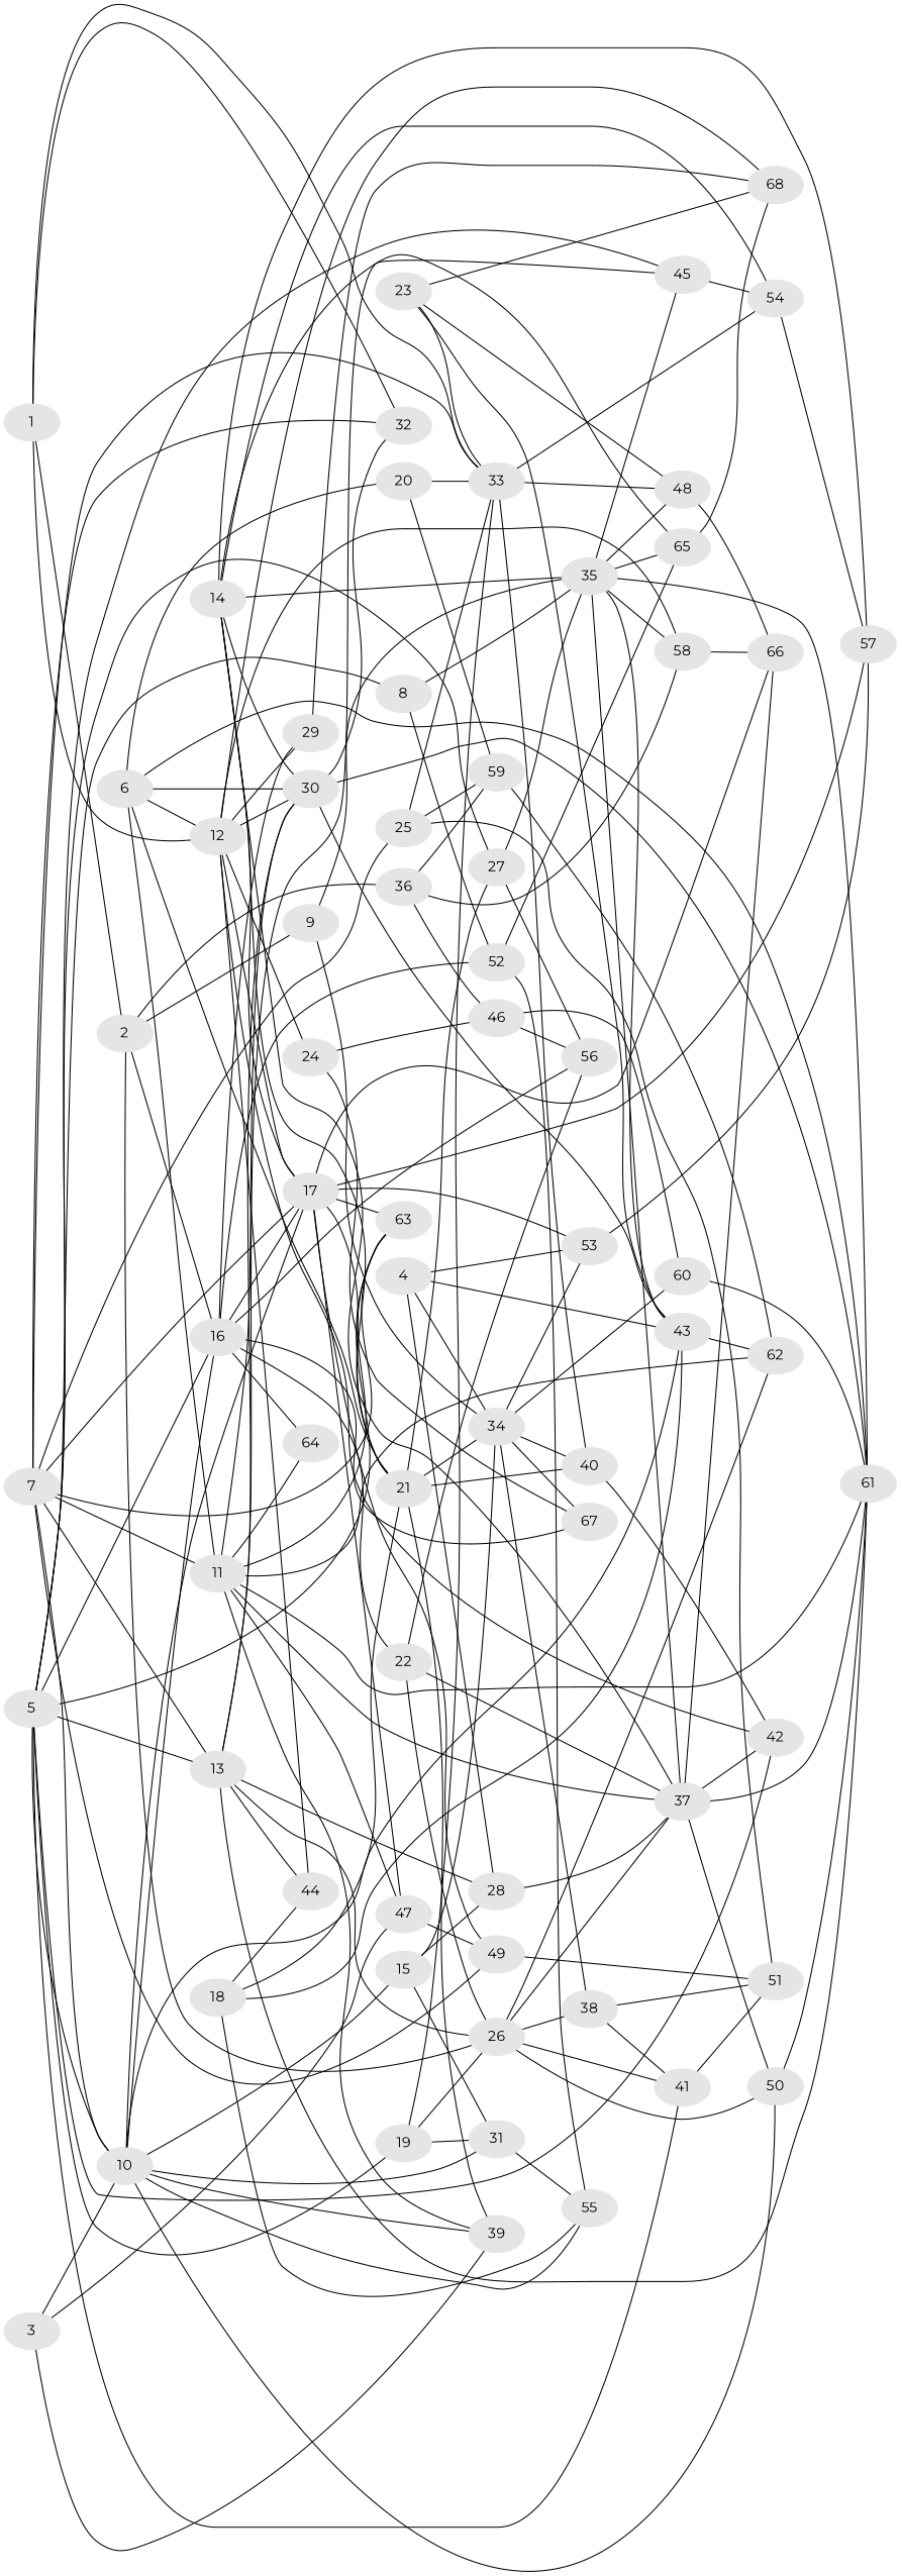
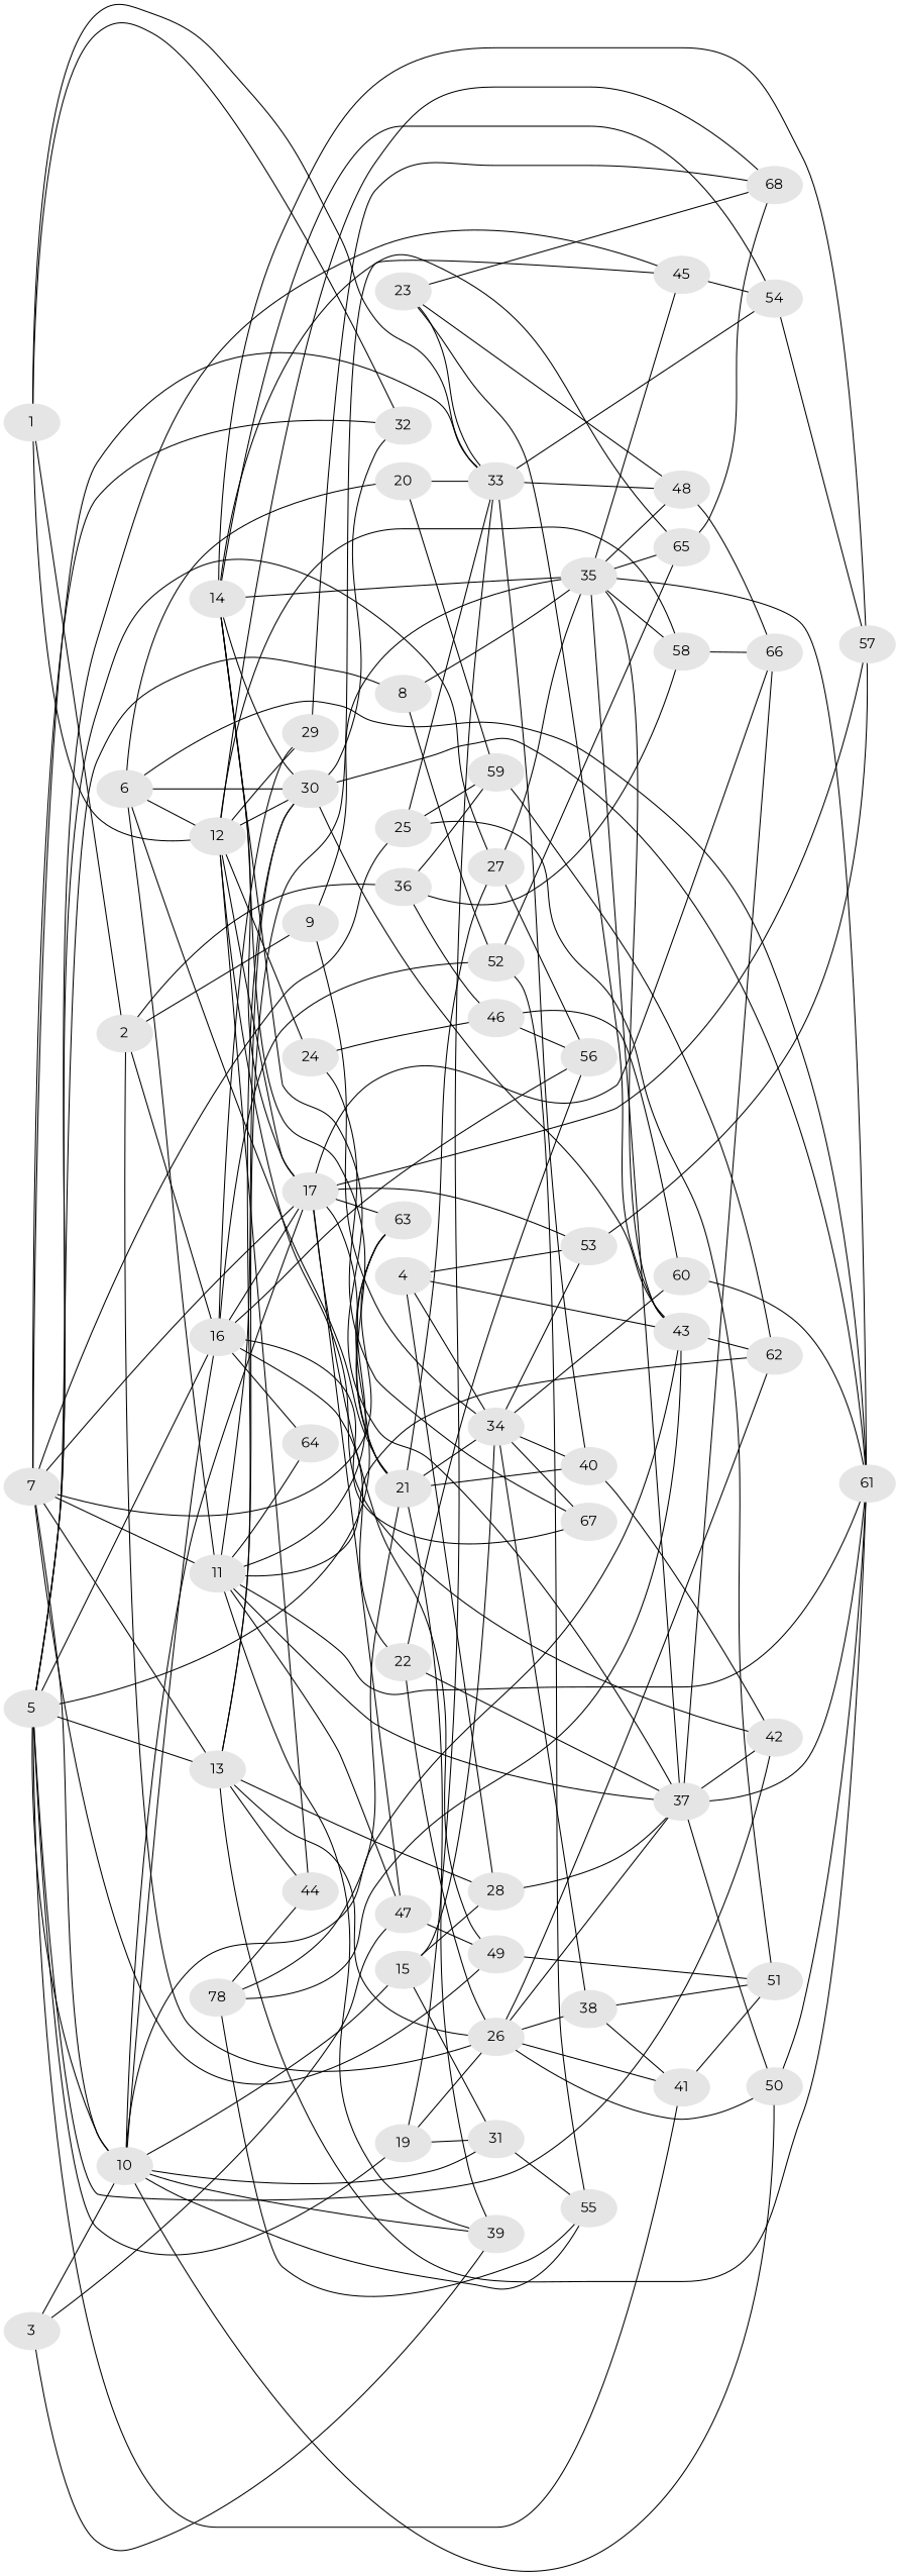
  graph {
    fontname=Montserrat
    rankdir=LR
    node [color=gray90 fontname=Montserrat style=filled]
    edge [fontname=Montserrat weight=1.0]
    1
    2
    12
    32
    33
    9
    16
    26
    36
    42
    30
    17
    24
    29
    44
    58
    68
    54
    40
    48
    34
    35
    52
    64
    22
    56
    67
    41
    50
    37
    62
    38
    59
    46
    3
    10
    39
    47
    7
    13
    63
    11
    25
    49
    43
    15
    31
    55
    4
    28
    53
    60
    57
    5
    8
    19
    27
    45
    61
    51
    6
    20
    21
    66
    65
    14
-   18
+   18 [label=78]
    23
    1 -- 2
    1 -- 12
    1 -- 32
    1 -- 33
    2 -- 9 [weight=2.0]
    2 -- 16
    2 -- 26 [weight=3.0]
    2 -- 36
    12 -- 42
    12 -- 30
    12 -- 17
    12 -- 24 [weight=2.0]
    12 -- 29
    12 -- 44 [weight=2.0]
    12 -- 58
    12 -- 68
    33 -- 54
    33 -- 40
    33 -- 48
    9 -- 34
    9 -- 35
    16 -- 17
    16 -- 29 [weight=2.0]
    16 -- 52
    16 -- 64 [weight=2.0]
    16 -- 22
    16 -- 56
    16 -- 67
    26 -- 41
    26 -- 50
    26 -- 37 [weight=2.0]
    26 -- 62
    26 -- 38
    36 -- 58
    36 -- 59
    36 -- 46
    30 -- 32 [weight=2.0]
    30 -- 43
    30 -- 61
    17 -- 47
    17 -- 63
    17 -- 49
    17 -- 53
    17 -- 57
    17 -- 21
    17 -- 66
    24 -- 67
    24 -- 46
    29 -- 68
    58 -- 66
    54 -- 57
    40 -- 42
    48 -- 66
    34 -- 40
    34 -- 67 [weight=2.0]
    34 -- 38
    34 -- 53
    34 -- 60
    35 -- 58
    35 -- 48
    35 -- 37
    35 -- 43
    35 -- 45
    35 -- 61
    35 -- 65
    52 -- 55
    52 -- 65
    22 -- 26
    22 -- 56
    22 -- 37
    41 -- 51
    50 -- 61
    37 -- 42
    37 -- 50
    37 -- 61 [weight=2.0]
    37 -- 66
    38 -- 41
    38 -- 51
    59 -- 62
    46 -- 56
    46 -- 60
    3 -- 10
    3 -- 39
    3 -- 47
    10 -- 16
    10 -- 17
    10 -- 50
    10 -- 39
    10 -- 43 [weight=2.0]
    10 -- 15
    10 -- 31
    10 -- 55
    47 -- 49
    7 -- 32
    7 -- 33
    7 -- 17
    7 -- 10
    7 -- 13
    7 -- 63
    7 -- 11
    7 -- 25
    7 -- 49
    13 -- 26
    13 -- 30
    13 -- 44
    13 -- 28
    13 -- 45
    13 -- 61
    11 -- 30
    11 -- 64 [weight=2.0]
    11 -- 37
    11 -- 62
    11 -- 39
    11 -- 47
    11 -- 63
    11 -- 61
    25 -- 33
    25 -- 59
    25 -- 51
    49 -- 51
    43 -- 62
    15 -- 34
    15 -- 31
    15 -- 28
    31 -- 55
    4 -- 34
    4 -- 43
    4 -- 28
    4 -- 53
    28 -- 37
    53 -- 57
    60 -- 61 [weight=2.0]
    5 -- 16
    5 -- 42
    5 -- 41
    5 -- 10
    5 -- 13
    5 -- 63
    5 -- 8
    5 -- 19
    5 -- 27
    5 -- 45
    8 -- 35 [weight=2.0]
    8 -- 52
    19 -- 33
    19 -- 26
    19 -- 31
    27 -- 35
    27 -- 56
    45 -- 54
    6 -- 12
    6 -- 30 [weight=2.0]
    6 -- 11 [weight=2.0]
    6 -- 61
    6 -- 20
    6 -- 21
    20 -- 33 [weight=2.0]
    20 -- 59
    21 -- 40
    21 -- 34 [weight=3.0]
    21 -- 39
    21 -- 27
    65 -- 68
    14 -- 30
    14 -- 17
    14 -- 54
    14 -- 35
    14 -- 37
    14 -- 57
    14 -- 21
    14 -- 65
    18 -- 44
    18 -- 43
    18 -- 55
    18 -- 21
    23 -- 33
    23 -- 68
    23 -- 48
    23 -- 43
  }
